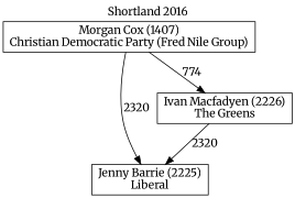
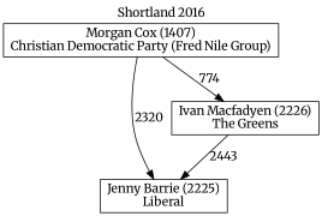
  digraph {
    label="Shortland 2016"
    labelloc=t
    mclimit=10
    fontname=Merriweather
    node [shape=box fontname=Merriweather]
    edge [fontname=Merriweather]
    n1 [label="Jenny Barrie (2225)\nLiberal"]
    n2 [label="Ivan Macfadyen (2226)\nThe Greens"]
    n3 [label="Morgan Cox (1407)\nChristian Democratic Party (Fred Nile Group)"]
-   n2 -> n1 [label=2320]
+   n2 -> n1 [label=2443]
    n3 -> n1 [label=2320]
    n3 -> n2 [label=774]
  }
